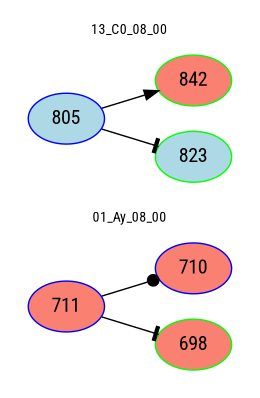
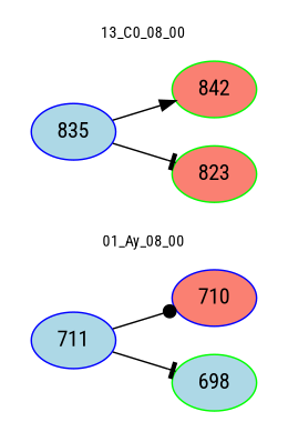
  digraph {
    fontname="Roboto Condensed"
    rankdir=LR
    node [color=blue fillcolor=salmon fontname="Roboto Condensed" style=filled]
    edge [arrowhead=tee color=black fontname="Roboto Condensed"]
-   n1 [label=711]
-   n2 [color=green label=698]
+   n1 [fillcolor=lightblue label=711]
+   n2 [color=green fillcolor=lightblue label=698]
    n3 [label=710]
-   n4 [fillcolor=lightblue label=805]
-   n5 [color=green fillcolor=lightblue label=823]
+   n4 [fillcolor=lightblue label=835]
+   n5 [color=green label=823]
    n6 [color=green label=842]
    subgraph cluster_1 {
      color=white
      fontsize=10
      label="01_Ay_08_00"
      n1
      n2
      n3
    }
    subgraph cluster_2 {
      color=white
      fontsize=10
      label="13_C0_08_00"
      n4
      n5
      n6
    }
    n1 -> n2
    n1 -> n3 [arrowhead=dot]
    n4 -> n5
    n4 -> n6 [arrowhead=normal]
  }
